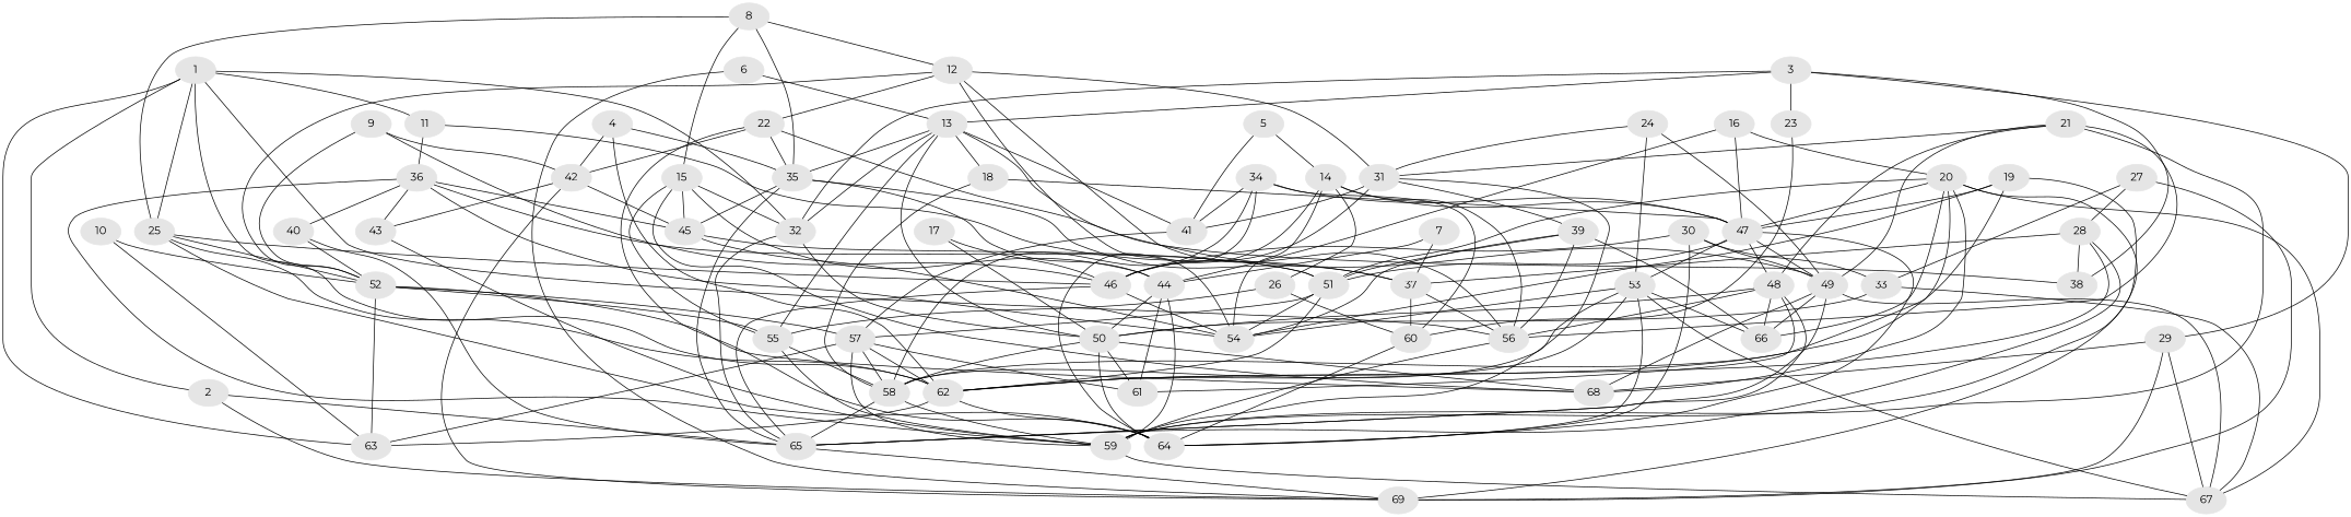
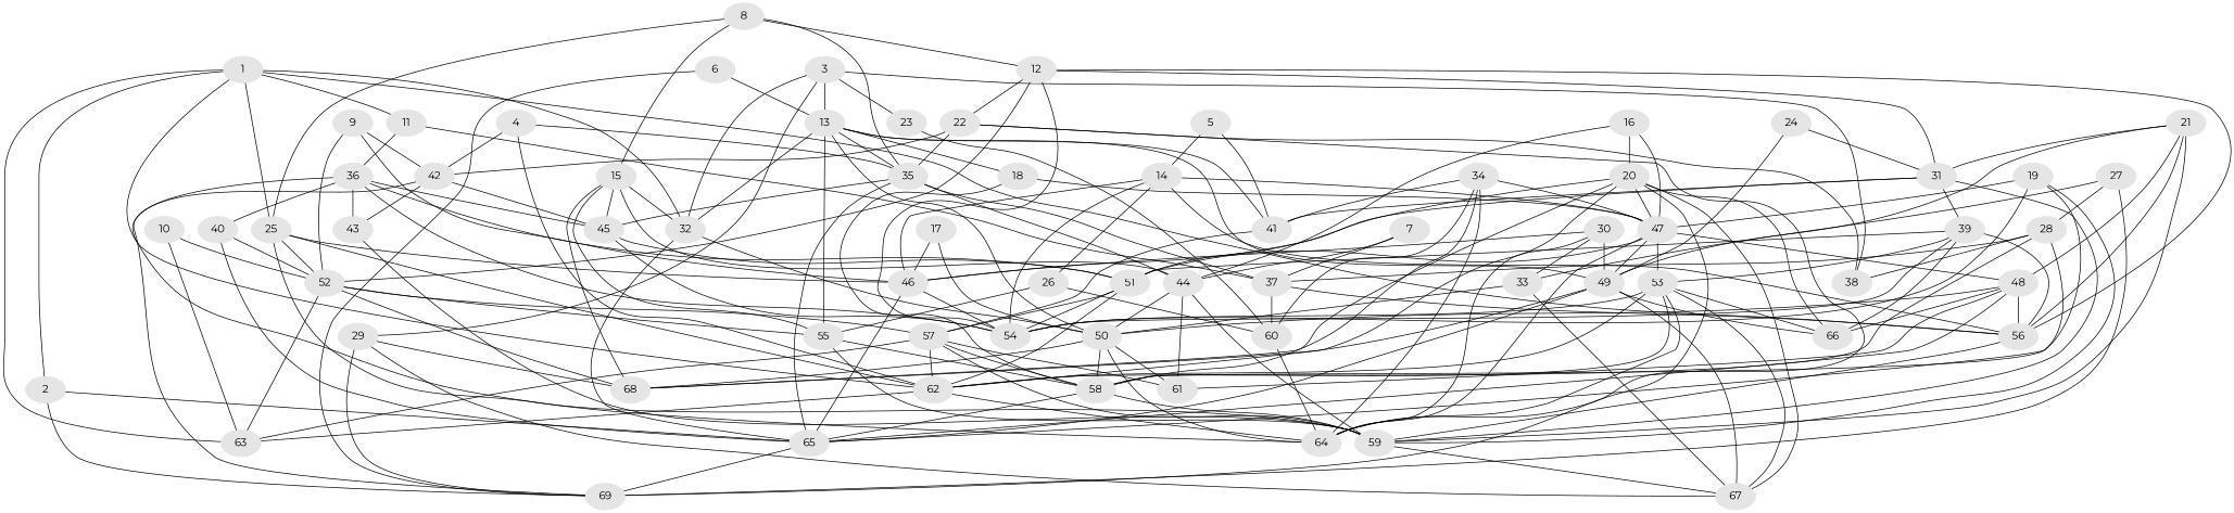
  graph {
    fontname=Montserrat
    node [color=gray90 fontname=Montserrat style=filled]
    edge [fontname=Montserrat weight=1.0]
    1
    2
    11
    25
    32
    56
    62
    63
    65
    69
    37
    36
    46
    52
    64
    50
    59
    3
    13
    23
    29
    38
    35
    41
    18
    49
    55
    60
    68
    67
    4
    42
    44
    45
    43
    5
    14
    54
    26
    47
    57
    6
    7
    61
    8
    12
    15
    22
    31
    9
    10
    51
    40
    39
    58
    66
    48
    53
    16
    20
    17
    19
    21
    24
    27
    28
    33
    30
    34
    1 -- 2
    1 -- 11
    1 -- 25
    1 -- 32
    1 -- 56
    1 -- 62
    1 -- 63
    2 -- 65
    2 -- 69
    11 -- 37
    11 -- 36
    25 -- 62
    25 -- 46
    25 -- 52
    25 -- 64
    32 -- 65
    32 -- 50
    56 -- 59
    62 -- 63 [weight=2.0]
    62 -- 64
    65 -- 69
    37 -- 56
    37 -- 60
    36 -- 59
    36 -- 45
    36 -- 43
    36 -- 54
    36 -- 51
    36 -- 40
    46 -- 65
    46 -- 54
    52 -- 63
    52 -- 55
    52 -- 68
    52 -- 57
    50 -- 64
    50 -- 68
    50 -- 61
    50 -- 58
    59 -- 67
    3 -- 32
    3 -- 13
    3 -- 23
    3 -- 29
    3 -- 38
    13 -- 32
    13 -- 50
    13 -- 35
    13 -- 41
    13 -- 18
    13 -- 49
    13 -- 55
    23 -- 60
    29 -- 69
    29 -- 68
    29 -- 67
    35 -- 65
    35 -- 37
    35 -- 44
    35 -- 45
    41 -- 57
    18 -- 47
    18 -- 58
    49 -- 65
    49 -- 68
    49 -- 67
    49 -- 66
    55 -- 59
    55 -- 58
    60 -- 64
    4 -- 62
    4 -- 35
    4 -- 42
    42 -- 69
    42 -- 45
    42 -- 43
    44 -- 50
    44 -- 59
    44 -- 61
    45 -- 54
    45 -- 51
    43 -- 59
    5 -- 41
    5 -- 14
    14 -- 56
    14 -- 46
    14 -- 54
    14 -- 26
    14 -- 47
    26 -- 55
    26 -- 60
    47 -- 64
    47 -- 49
    47 -- 51
    47 -- 48
    47 -- 53
    57 -- 62
    57 -- 63
    57 -- 59
    57 -- 61
    57 -- 58
    6 -- 69
    6 -- 13
    7 -- 37
    7 -- 44
    8 -- 25
    8 -- 35
    8 -- 12
    8 -- 15
    12 -- 56
    12 -- 52
    12 -- 54
    12 -- 22
    12 -- 31
    15 -- 32
    15 -- 55
    15 -- 68
    15 -- 44
    15 -- 45
    22 -- 64
    22 -- 38
    22 -- 35
    22 -- 42
    31 -- 46
    31 -- 59
    31 -- 41
    31 -- 39
    9 -- 46
    9 -- 52
    9 -- 42
    10 -- 63
    10 -- 52
    51 -- 62
    51 -- 54
    51 -- 57
    40 -- 65
    40 -- 52
    39 -- 56
    39 -- 54
    39 -- 51
    39 -- 66
    58 -- 65
    58 -- 59
    48 -- 56
    48 -- 65
    48 -- 50
    48 -- 61
    48 -- 66
    53 -- 62
    53 -- 64
    53 -- 67
    53 -- 54
    53 -- 58
    53 -- 66
    16 -- 44
    16 -- 47
    16 -- 20
    20 -- 62
    20 -- 69
    20 -- 68
    20 -- 67
    20 -- 47
    20 -- 51
    20 -- 66
    17 -- 46
    17 -- 50
    19 -- 59
    19 -- 54
    19 -- 47
    19 -- 58
    21 -- 56 [weight=2.0]
    21 -- 59
    21 -- 49
    21 -- 31
    21 -- 48
    24 -- 49
    24 -- 31
-   24 -- 53 [weight=2.0]
+   39 -- 53 [weight=2.0]
    27 -- 69 [weight=2.0]
    27 -- 28
    27 -- 33
    28 -- 62
    28 -- 65
    28 -- 37
    28 -- 38
    33 -- 50
    33 -- 67
    30 -- 46
    30 -- 64
    30 -- 49
    30 -- 33
    34 -- 64
    34 -- 41
    34 -- 60
    34 -- 47
    34 -- 58
  }
